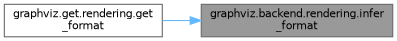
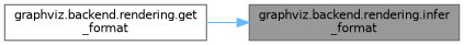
  digraph {
    rankdir=RL
    node [fontname=Helvetica fontsize=10 shape=box style=filled]
    n1 [color=gray40 fillcolor=grey60 fontcolor=black height=0.2 label="graphviz.backend.rendering.infer\l_format" width=0.4]
-   n2 [color=grey40 fillcolor=white height=0.2 label="graphviz.get.rendering.get\l_format" width=0.4]
+   n2 [color=grey40 fillcolor=white height=0.2 label="graphviz.backend.rendering.get\l_format" width=0.4]
    n1 -> n2 [color=steelblue1 dir=back fontname=Helvetica fontsize=10 labelfontname=Helvetica labelfontsize=10 style=solid]
  }
